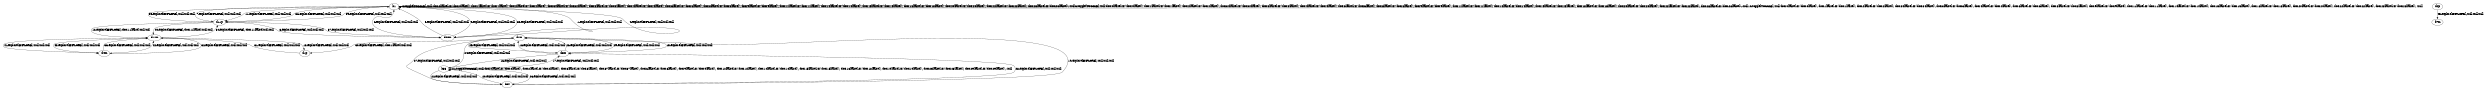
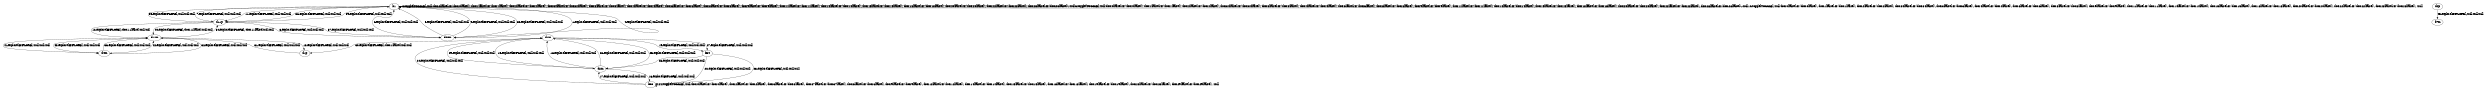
  digraph {
    b1
    d22m
    d11p
    d11m
    d1p
    d4m
    d1m
    d2m
    b34
    b33
    d4p
    d7m
    b1 -> b1 [label="3-toggle[TOGGLE];/null/door0[false]:=!(door0[false]); door1[false]:=!(door1[false]); door2[false]:=!(door2[false]); door34[false]:=!(door34[false]); door3[false]:=!(door3[false]); door4[false]:=!(door4[false]); door6[false]:=!(door6[false]); door8[false]:=!(door8[false]); door9[false]:=!(door9[false]); door11[false]:=!(door11[false]); door14[false]:=!(door14[false]); door15[false]:=!(door15[false]); door18[false]:=!(door18[false]); door20[false]:=!(door20[false]); door22[false]:=!(door22[false]); door28[false]:=!(door28[false]); /null"]
    b1 -> b1 [label="6-toggle[TOGGLE];/null/door0[false]:=!(door0[false]); door1[false]:=!(door1[false]); door2[false]:=!(door2[false]); door34[false]:=!(door34[false]); door3[false]:=!(door3[false]); door4[false]:=!(door4[false]); door6[false]:=!(door6[false]); door8[false]:=!(door8[false]); door9[false]:=!(door9[false]); door11[false]:=!(door11[false]); door14[false]:=!(door14[false]); door15[false]:=!(door15[false]); door18[false]:=!(door18[false]); door20[false]:=!(door20[false]); door22[false]:=!(door22[false]); door28[false]:=!(door28[false]); /null"]
    b1 -> b1 [label="10-toggle[TOGGLE];/null/door0[false]:=!(door0[false]); door1[false]:=!(door1[false]); door2[false]:=!(door2[false]); door34[false]:=!(door34[false]); door3[false]:=!(door3[false]); door4[false]:=!(door4[false]); door6[false]:=!(door6[false]); door8[false]:=!(door8[false]); door9[false]:=!(door9[false]); door11[false]:=!(door11[false]); door14[false]:=!(door14[false]); door15[false]:=!(door15[false]); door18[false]:=!(door18[false]); door20[false]:=!(door20[false]); door22[false]:=!(door22[false]); door28[false]:=!(door28[false]); /null"]
    b1 -> d22m [label="1-explore[EXPLORE];/null/null/null"]
    b1 -> d22m [label="4-explore[EXPLORE];/null/null/null"]
    b1 -> d11p [label="7-explore[EXPLORE];/null/null/null"]
    b1 -> d11p [label="11-explore[EXPLORE];/null/null/null"]
    b1 -> d11p [label="36-explore[EXPLORE];/null/null/null"]
    b1 -> d11p [label="39-explore[EXPLORE];/null/null/null"]
    d22m -> b1 [label="2-explore[EXPLORE];/null/null/null"]
    d22m -> b1 [label="5-explore[EXPLORE];/null/null/null"]
    d22m -> b1 [label="9-explore[EXPLORE];/null/null/null"]
    d22m -> b1 [label="38-explore[EXPLORE];/null/null/null"]
    d11p -> b1 [label="35-explore[EXPLORE];/null/null/null"]
    d11p -> d22m [label="8-explore[EXPLORE];/null/null/null"]
    d11p -> d22m [label="37-explore[EXPLORE];/null/null/null"]
    d11p -> d11m [label="12-explore[EXPLORE];/door11[false]/null/null"]
    d11p -> d11m [label="40-explore[EXPLORE];/door11[false]/null/null"]
    d11m -> d11p [label="34-explore[EXPLORE];/door11[false]/null/null"]
    d11m -> d1p [label="13-explore[EXPLORE];/null/null/null"]
    d11m -> d4m [label="32-explore[EXPLORE];/null/null/null"]
    d11m -> d4m [label="41-explore[EXPLORE];/null/null/null"]
    d11m -> d4m [label="43-explore[EXPLORE];/null/null/null"]
    d1p -> d11m [label="31-explore[EXPLORE];/null/null/null"]
    d4m -> d11m [label="33-explore[EXPLORE];/null/null/null"]
    d4m -> d11m [label="42-explore[EXPLORE];/null/null/null"]
    d1m -> d1p [label="30-explore[EXPLORE];/door1[false]/null/null"]
    d1m -> d2m [label="15-explore[EXPLORE];/null/null/null"]
    d1m -> d2m [label="25-explore[EXPLORE];/null/null/null"]
    d1m -> b34 [label="19-explore[EXPLORE];/null/null/null"]
    d1m -> b34 [label="27-explore[EXPLORE];/null/null/null"]
    d2m -> d1m [label="18-explore[EXPLORE];/null/null/null"]
    d2m -> d1m [label="26-explore[EXPLORE];/null/null/null"]
    d2m -> d1m [label="29-explore[EXPLORE];/null/null/null"]
    d2m -> b33 [label="16-explore[EXPLORE];/null/null/null"]
    b34 -> d2m [label="28-explore[EXPLORE];/null/null/null"]
    b34 -> b33 [label="20-explore[EXPLORE];/null/null/null"]
    b34 -> b33 [label="23-explore[EXPLORE];/null/null/null"]
    b33 -> d1m [label="24-explore[EXPLORE];/null/null/null"]
    b33 -> d2m [label="17-explore[EXPLORE];/null/null/null"]
-   b33 -> b34 [label="22-explore[EXPLORE];/null/null/null"]
    b33 -> b33 [label="21-toggle[TOGGLE];/null/door0[false]:=!(door0[false]); door2[false]:=!(door2[false]); door3[false]:=!(door3[false]); door37[false]:=!(door37[false]); door6[false]:=!(door6[false]); door9[false]:=!(door9[false]); door12[false]:=!(door12[false]); door14[false]:=!(door14[false]); door15[false]:=!(door15[false]); door18[false]:=!(door18[false]); door19[false]:=!(door19[false]); door23[false]:=!(door23[false]); door29[false]:=!(door29[false]); /null"]
    d4p -> d7m [label="45-explore[EXPLORE];/null/null/null"]
  }
